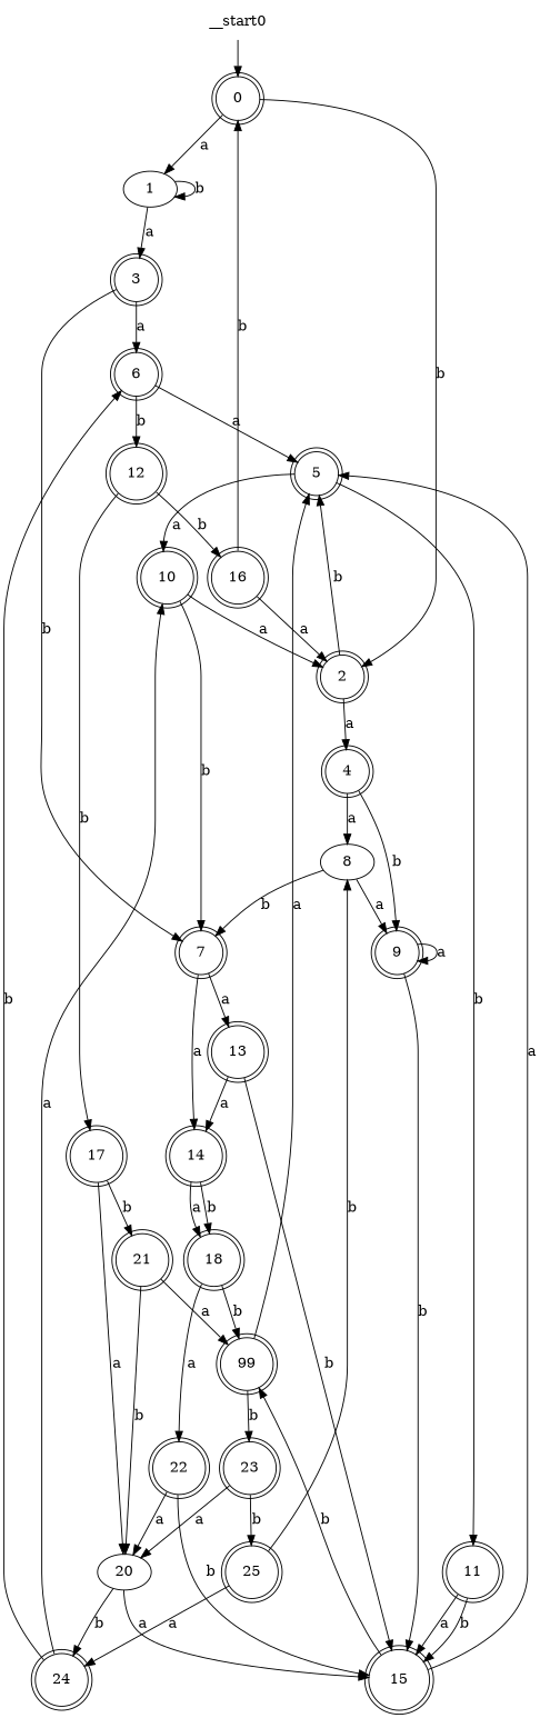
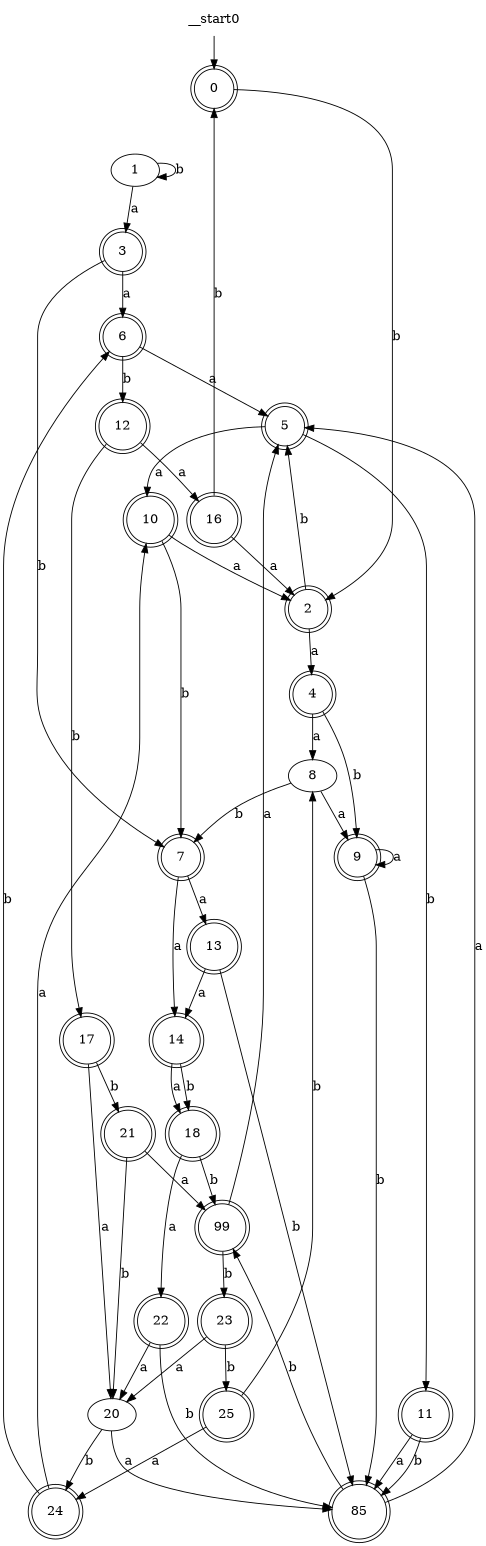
  digraph {
    node [shape=doublecircle]
    __start0 [shape=none]
    0
    1 [shape=""]
    2
    3
    4
    5
    6
    7
    8 [shape=""]
    9
    10
    11
    12
    13
    14
-   15
+   15 [label=85]
    16
    17
    18
    n21 [label=99]
    20 [shape=""]
    21
    22
    23
    24
    25
    __start0 -> 0
-   0 -> 1 [label=a]
    0 -> 2 [label=b]
    1 -> 1 [label=b]
    1 -> 3 [label=a]
    2 -> 4 [label=a]
    2 -> 5 [label=b]
    3 -> 6 [label=a]
    3 -> 7 [label=b]
    4 -> 8 [label=a]
    4 -> 9 [label=b]
    5 -> 10 [label=a]
    5 -> 11 [label=b]
    6 -> 5 [label=a]
    6 -> 12 [label=b]
    7 -> 13 [label=a]
    7 -> 14 [label=a]
    8 -> 7 [label=b]
    8 -> 9 [label=a]
    9 -> 9 [label=a]
    9 -> 15 [label=b]
    10 -> 2 [label=a]
    10 -> 7 [label=b]
    11 -> 15 [label=a]
    11 -> 15 [label=b]
-   12 -> 16 [label=b]
+   12 -> 16 [label=a]
    12 -> 17 [label=b]
    13 -> 14 [label=a]
    13 -> 15 [label=b]
    14 -> 18 [label=a]
    14 -> 18 [label=b]
    15 -> 5 [label=a]
    15 -> n21 [label=b]
    16 -> 0 [label=b]
    16 -> 2 [label=a]
    17 -> 20 [label=a]
    17 -> 21 [label=b]
    18 -> n21 [label=b]
    18 -> 22 [label=a]
    n21 -> 5 [label=a]
    n21 -> 23 [label=b]
    20 -> 15 [label=a]
    20 -> 24 [label=b]
    21 -> n21 [label=a]
    21 -> 20 [label=b]
    22 -> 15 [label=b]
    22 -> 20 [label=a]
    23 -> 20 [label=a]
    23 -> 25 [label=b]
    24 -> 6 [label=b]
    24 -> 10 [label=a]
    25 -> 8 [label=b]
    25 -> 24 [label=a]
  }
